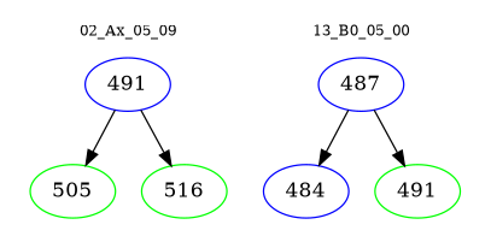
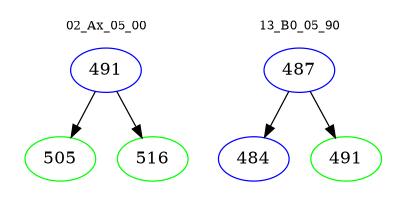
  digraph {
    node [color=blue]
    edge [color=black]
    n1 [label=491]
    n2 [color=green label=505]
    n3 [color=green label=516]
    n4 [label=487]
    n5 [label=484]
    n6 [color=green label=491]
    subgraph cluster_1 {
      color=white
      fontsize=10
-     label="02_Ax_05_09"
+     label="02_Ax_05_00"
      n1
      n2
      n3
    }
    subgraph cluster_2 {
      color=white
      fontsize=10
-     label="13_B0_05_00"
+     label="13_B0_05_90"
      n4
      n5
      n6
    }
    n1 -> n2
    n1 -> n3
    n4 -> n5
    n4 -> n6
  }
